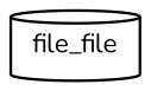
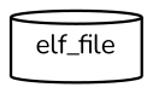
  digraph {
    rankdir=LR
    fontname=Nunito
-   n1 [color=black fillcolor=white fontname=Nunito fontsize=10 height=0.2 label=file_file shape=cylinder style=filled width=0.4]
+   n1 [color=black fillcolor=white fontname=Nunito fontsize=10 height=0.2 label=elf_file shape=cylinder style=filled width=0.4]
  }
